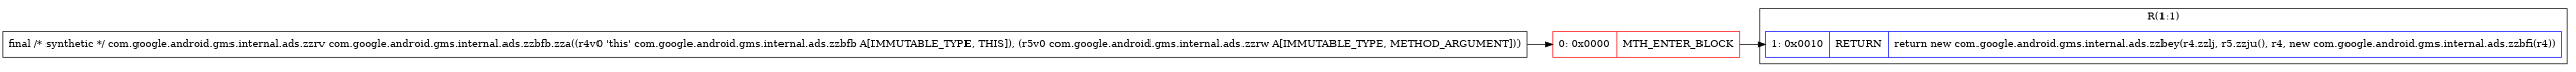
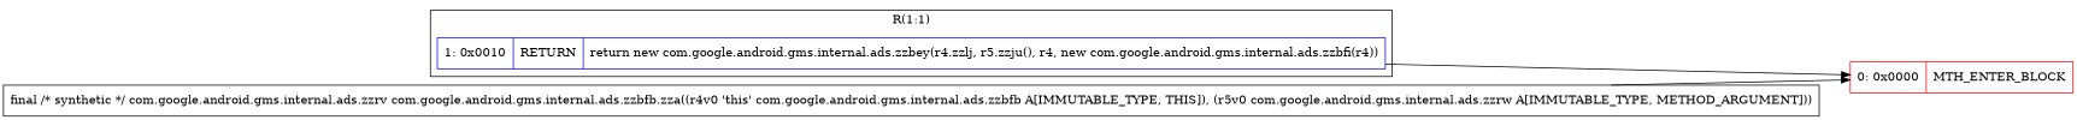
  digraph {
    rankdir=LR
    node [shape=record]
    n1 [color=blue label="{1\:\ 0x0010|RETURN\l|return new com.google.android.gms.internal.ads.zzbey(r4.zzlj, r5.zzju(), r4, new com.google.android.gms.internal.ads.zzbfi(r4))\l}"]
    n2 [color=red label="{0\:\ 0x0000|MTH_ENTER_BLOCK\l}"]
    n3 [label="{final \/* synthetic *\/ com.google.android.gms.internal.ads.zzrv com.google.android.gms.internal.ads.zzbfb.zza((r4v0 'this' com.google.android.gms.internal.ads.zzbfb A[IMMUTABLE_TYPE, THIS]), (r5v0 com.google.android.gms.internal.ads.zzrw A[IMMUTABLE_TYPE, METHOD_ARGUMENT])) }"]
    subgraph cluster_1 {
      label="R(1:1)"
      n1
    }
-   n2 -> n1
+   n1 -> n2
    n3 -> n2
  }
